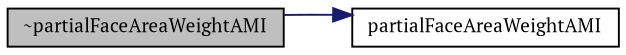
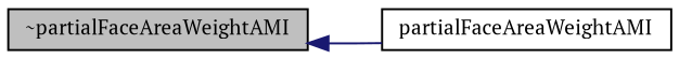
  digraph {
    rankdir=LR
    fontname="PT Serif"
    node [color=black fontname="PT Serif" fontsize=10 shape=record]
    n1 [fillcolor=grey75 fontcolor=black height=0.2 label="~partialFaceAreaWeightAMI" style=filled width=0.4]
    n2 [height=0.2 label=partialFaceAreaWeightAMI width=0.4]
-   n2 -> n1 [color=midnightblue dir=back fontname="PT Serif" fontsize=10 labelfontname=Helvetica labelfontsize=10 style=solid]
+   n1 -> n2 [color=midnightblue dir=back fontname="PT Serif" fontsize=10 labelfontname=Helvetica labelfontsize=10 style=solid]
  }
